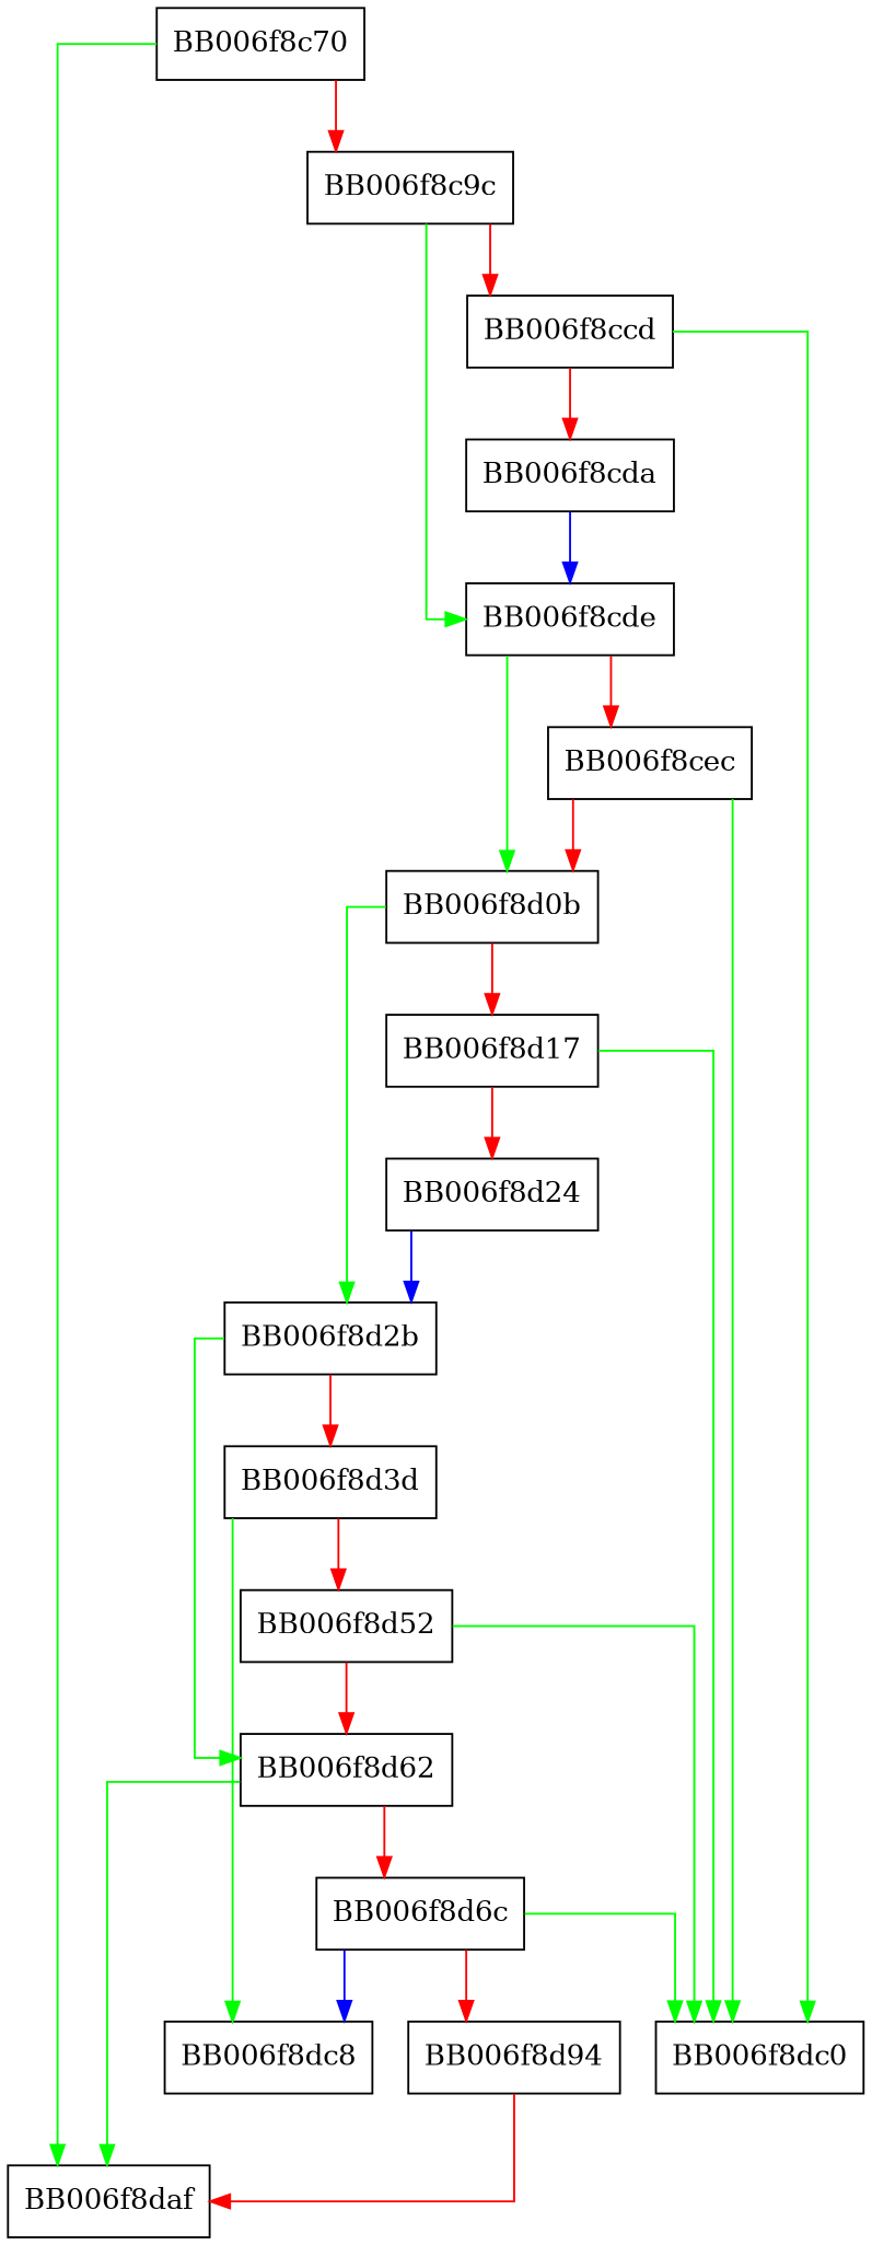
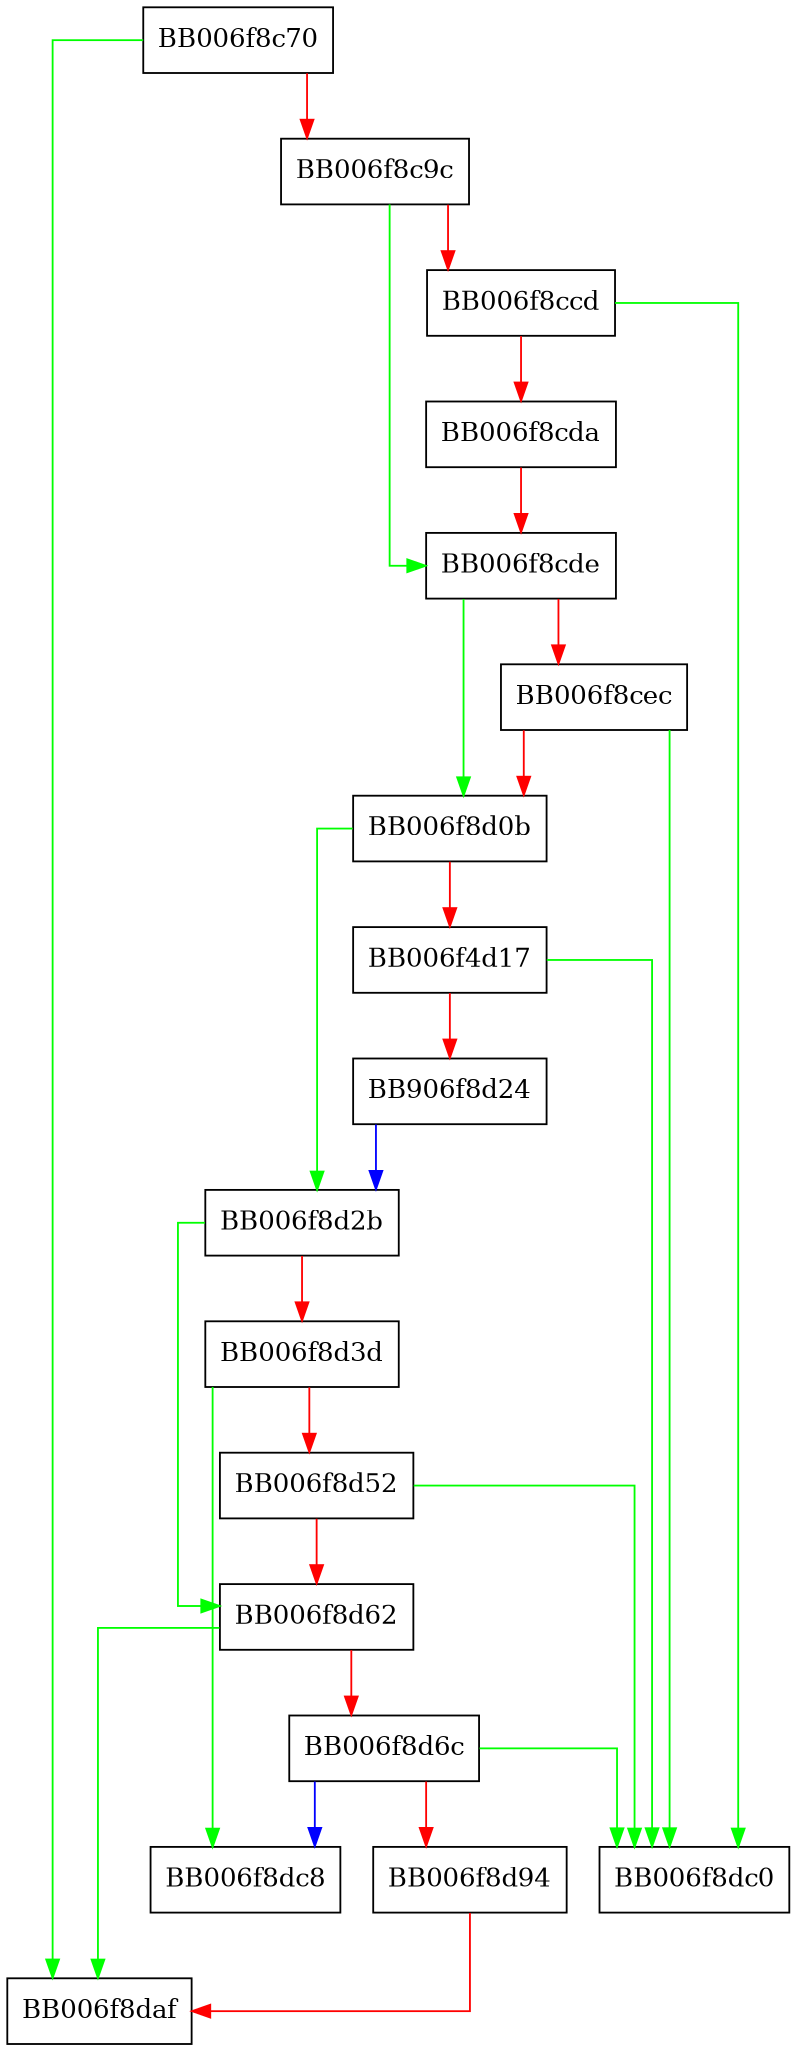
  digraph {
    splines=ortho
    node [shape=box]
    edge [color=red]
    BB006f8c70
    BB006f8daf
    BB006f8c9c
    BB006f8cde
    BB006f8ccd
    BB006f8d0b
    BB006f8cec
    BB006f8dc0
    BB006f8cda
    BB006f8d2b
-   BB006f8d17
+   BB006f8d17 [label=BB006f4d17]
    BB006f8d62
    BB006f8d3d
-   BB006f8d24
+   BB006f8d24 [label=BB906f8d24]
    BB006f8d6c
    BB006f8dc8
    BB006f8d52
    BB006f8d94
    BB006f8c70 -> BB006f8daf [color=green]
    BB006f8c70 -> BB006f8c9c
    BB006f8c9c -> BB006f8cde [color=green]
    BB006f8c9c -> BB006f8ccd
    BB006f8cde -> BB006f8d0b [color=green]
    BB006f8cde -> BB006f8cec
    BB006f8ccd -> BB006f8dc0 [color=green]
    BB006f8ccd -> BB006f8cda
    BB006f8d0b -> BB006f8d2b [color=green]
    BB006f8d0b -> BB006f8d17
    BB006f8cec -> BB006f8d0b
    BB006f8cec -> BB006f8dc0 [color=green]
-   BB006f8cda -> BB006f8cde [color=blue]
+   BB006f8cda -> BB006f8cde
    BB006f8d2b -> BB006f8d62 [color=green]
    BB006f8d2b -> BB006f8d3d
    BB006f8d17 -> BB006f8dc0 [color=green]
    BB006f8d17 -> BB006f8d24
    BB006f8d62 -> BB006f8daf [color=green]
    BB006f8d62 -> BB006f8d6c
    BB006f8d3d -> BB006f8dc8 [color=green]
    BB006f8d3d -> BB006f8d52
    BB006f8d24 -> BB006f8d2b [color=blue]
    BB006f8d6c -> BB006f8dc0 [color=green]
    BB006f8d6c -> BB006f8dc8 [color=blue]
    BB006f8d6c -> BB006f8d94
    BB006f8d52 -> BB006f8dc0 [color=green]
    BB006f8d52 -> BB006f8d62
    BB006f8d94 -> BB006f8daf
  }
